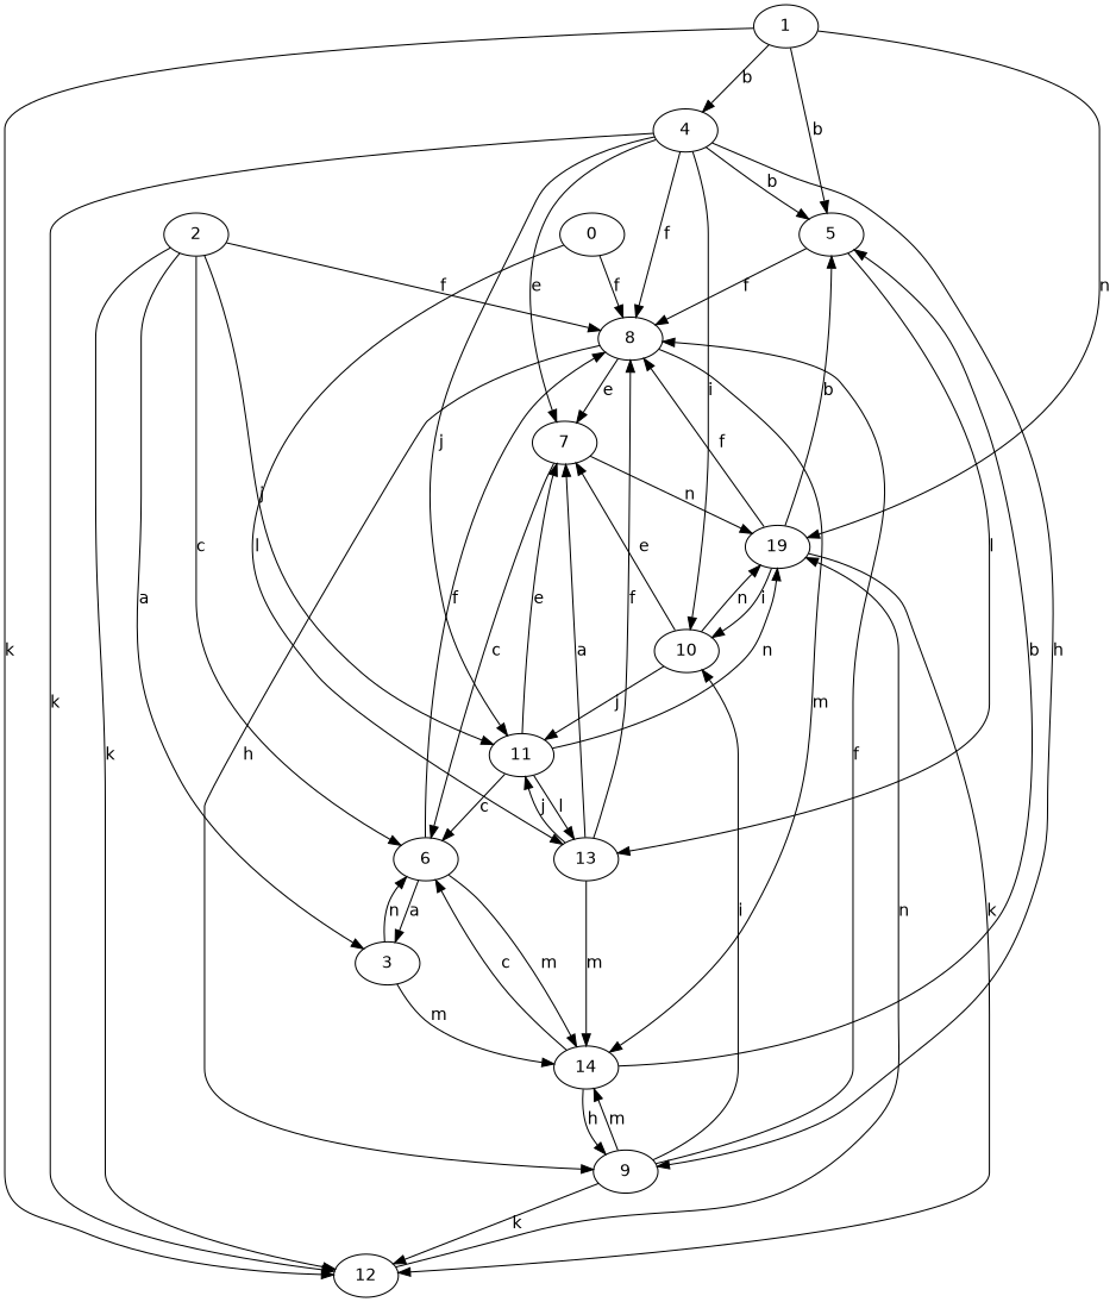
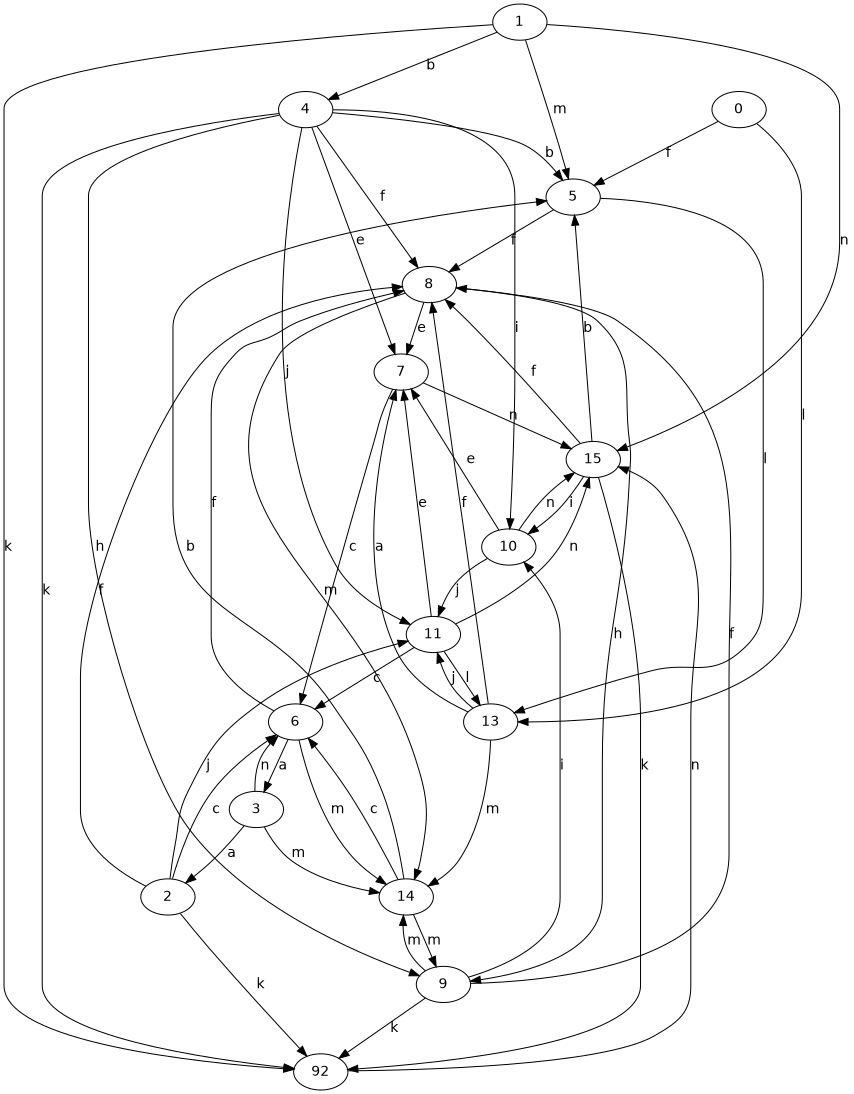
  strict digraph {
    fontname="DejaVu Sans"
    node [fontname="DejaVu Sans"]
    edge [fontname="DejaVu Sans"]
    1
    4
    5
-   12
-   15 [label=19]
+   12 [label=92]
+   15
    8
    11
    7
    9
    10
    13
    2
    6
    3
    14
    0
    1 -> 4 [label=b]
-   1 -> 5 [label=b]
+   1 -> 5 [label=m]
    1 -> 12 [label=k]
    1 -> 15 [label=n]
    4 -> 5 [label=b]
    4 -> 12 [label=k]
    4 -> 8 [label=f]
    4 -> 11 [label=j]
    4 -> 7 [label=e]
    4 -> 9 [label=h]
    4 -> 10 [label=i]
    5 -> 8 [label=f]
    5 -> 13 [label=l]
    12 -> 15 [label=n]
    15 -> 5 [label=b]
    15 -> 12 [label=k]
    15 -> 8 [label=f]
    15 -> 10 [label=i]
    8 -> 7 [label=e]
    8 -> 9 [label=h]
    8 -> 14 [label=m]
    11 -> 15 [label=n]
    11 -> 7 [label=e]
    11 -> 13 [label=l]
    11 -> 6 [label=c]
    7 -> 15 [label=n]
    7 -> 6 [label=c]
    9 -> 12 [label=k]
    9 -> 8 [label=f]
    9 -> 10 [label=i]
    9 -> 14 [label=m]
    10 -> 15 [label=n]
    10 -> 11 [label=j]
    10 -> 7 [label=e]
    13 -> 8 [label=f]
    13 -> 11 [label=j]
    13 -> 7 [label=a]
    13 -> 14 [label=m]
    2 -> 12 [label=k]
    2 -> 8 [label=f]
    2 -> 11 [label=j]
    2 -> 6 [label=c]
    6 -> 8 [label=f]
    6 -> 3 [label=a]
    6 -> 14 [label=m]
-   2 -> 3 [label=a]
+   3 -> 2 [label=a]
    3 -> 6 [label=n]
    3 -> 14 [label=m]
    14 -> 5 [label=b]
-   14 -> 9 [label=h]
+   14 -> 9 [label=m]
    14 -> 6 [label=c]
-   0 -> 8 [label=f]
+   0 -> 5 [label=f]
    0 -> 13 [label=l]
  }
